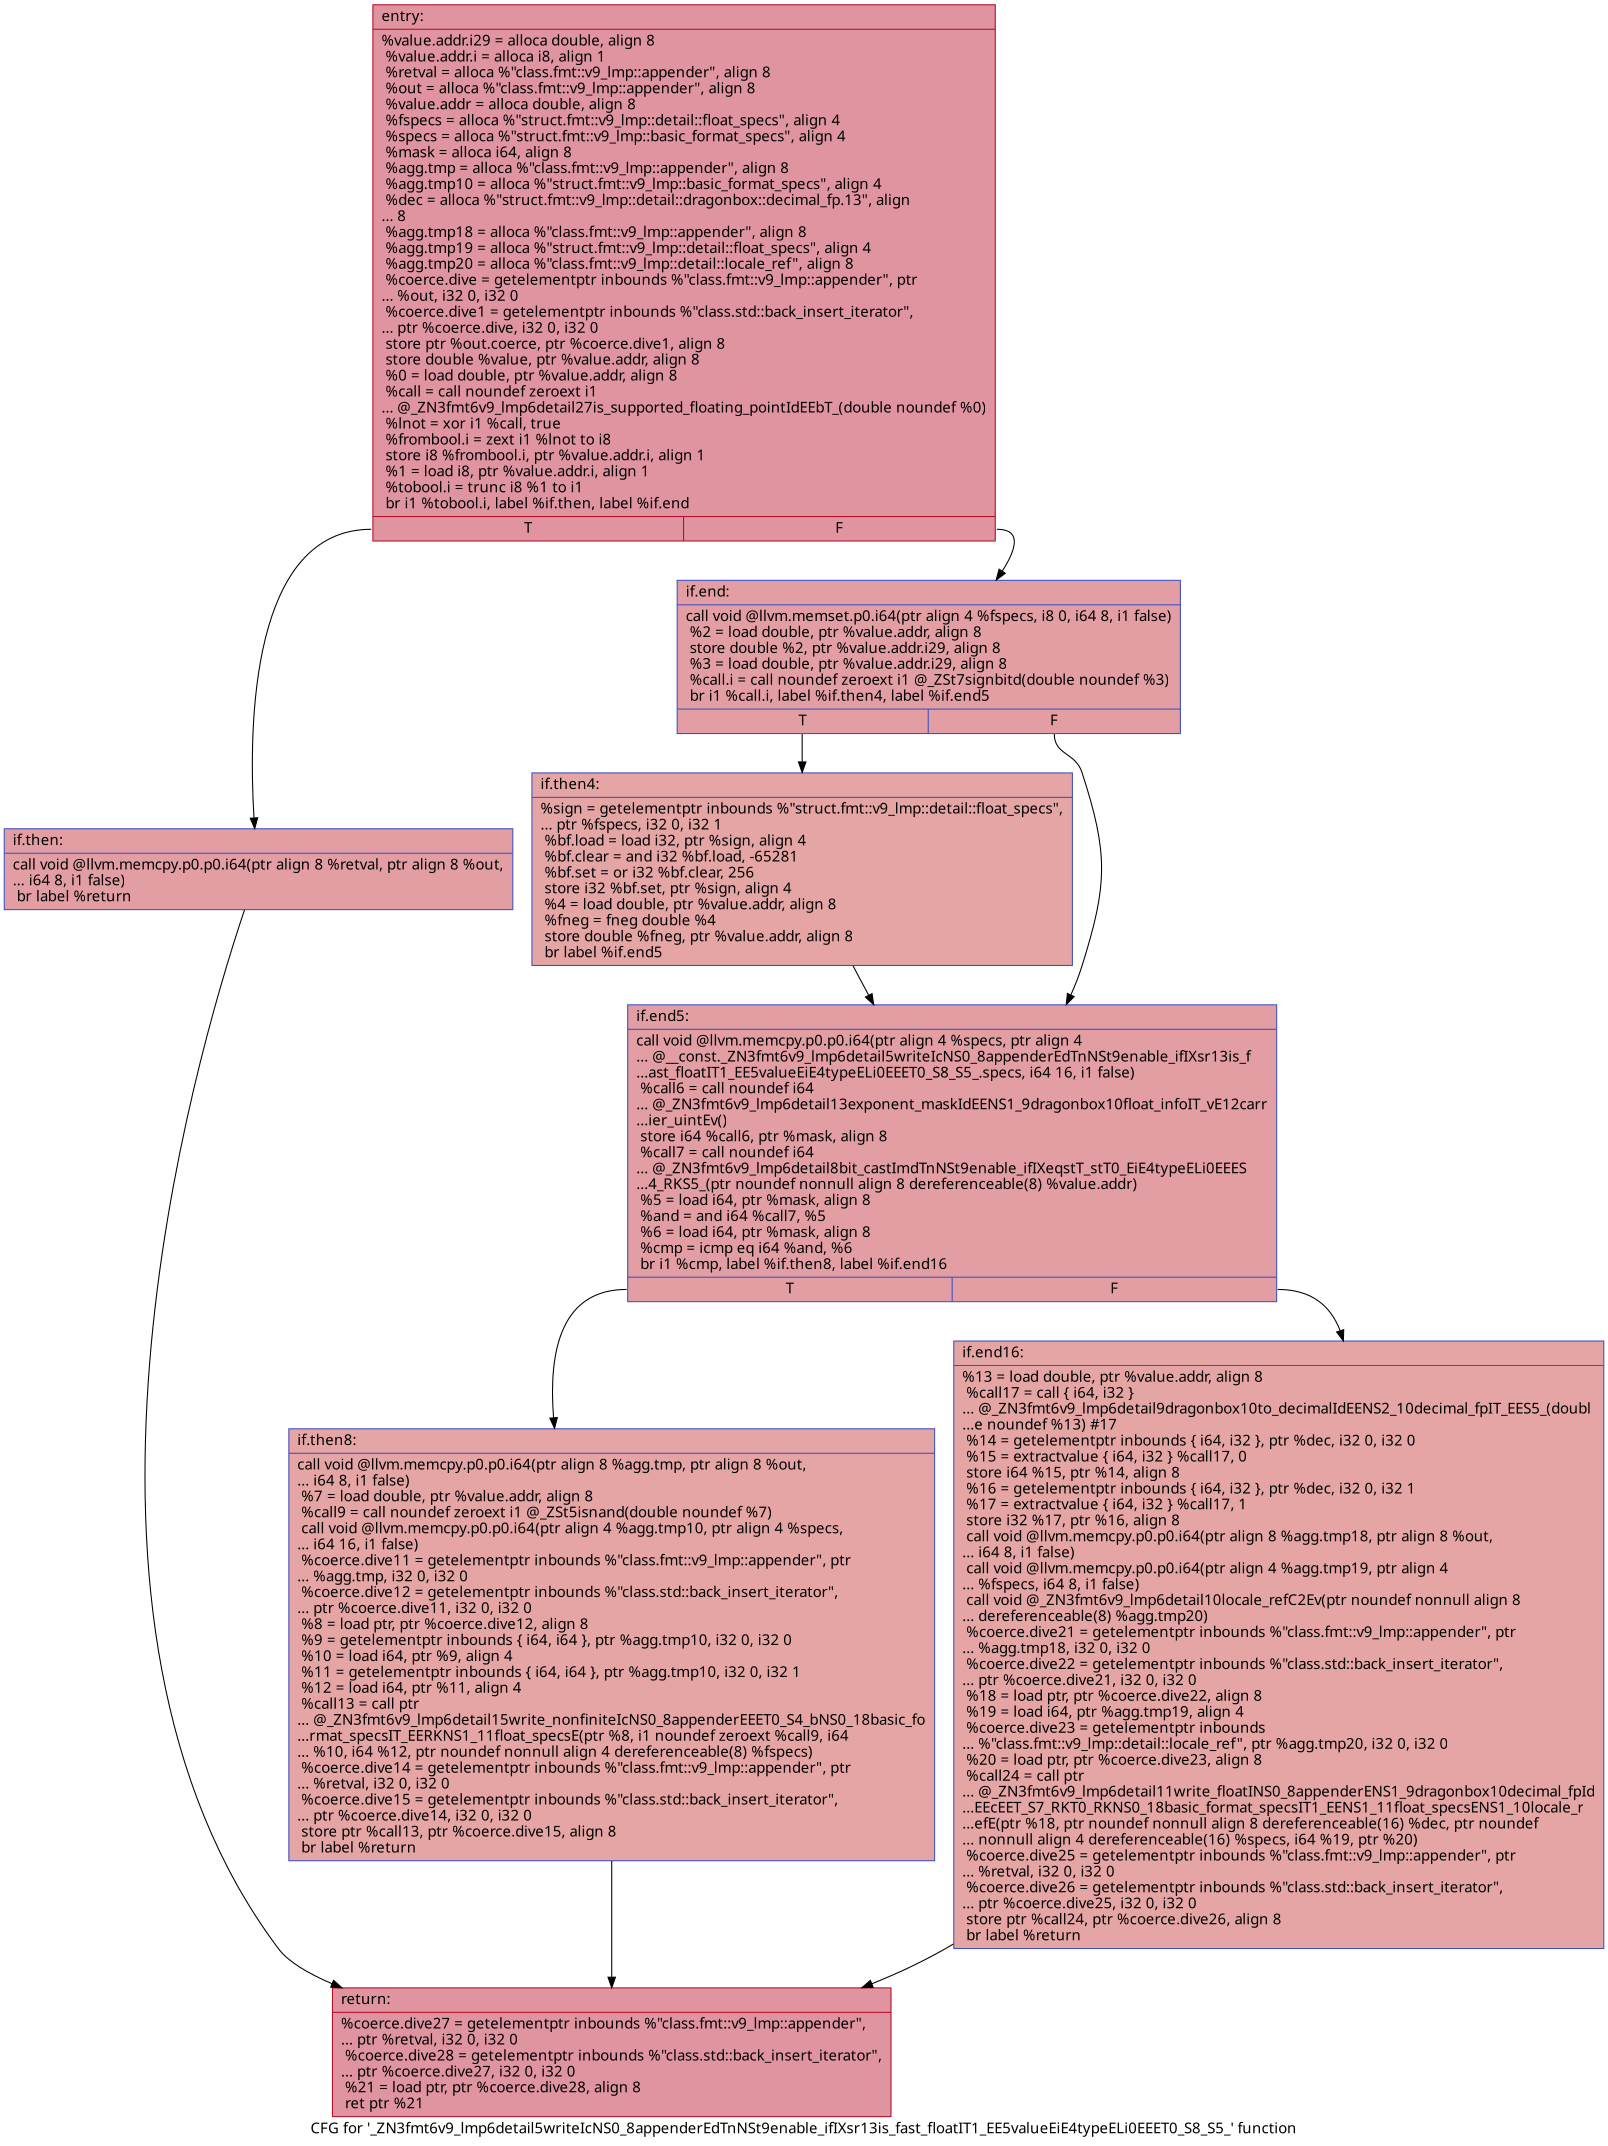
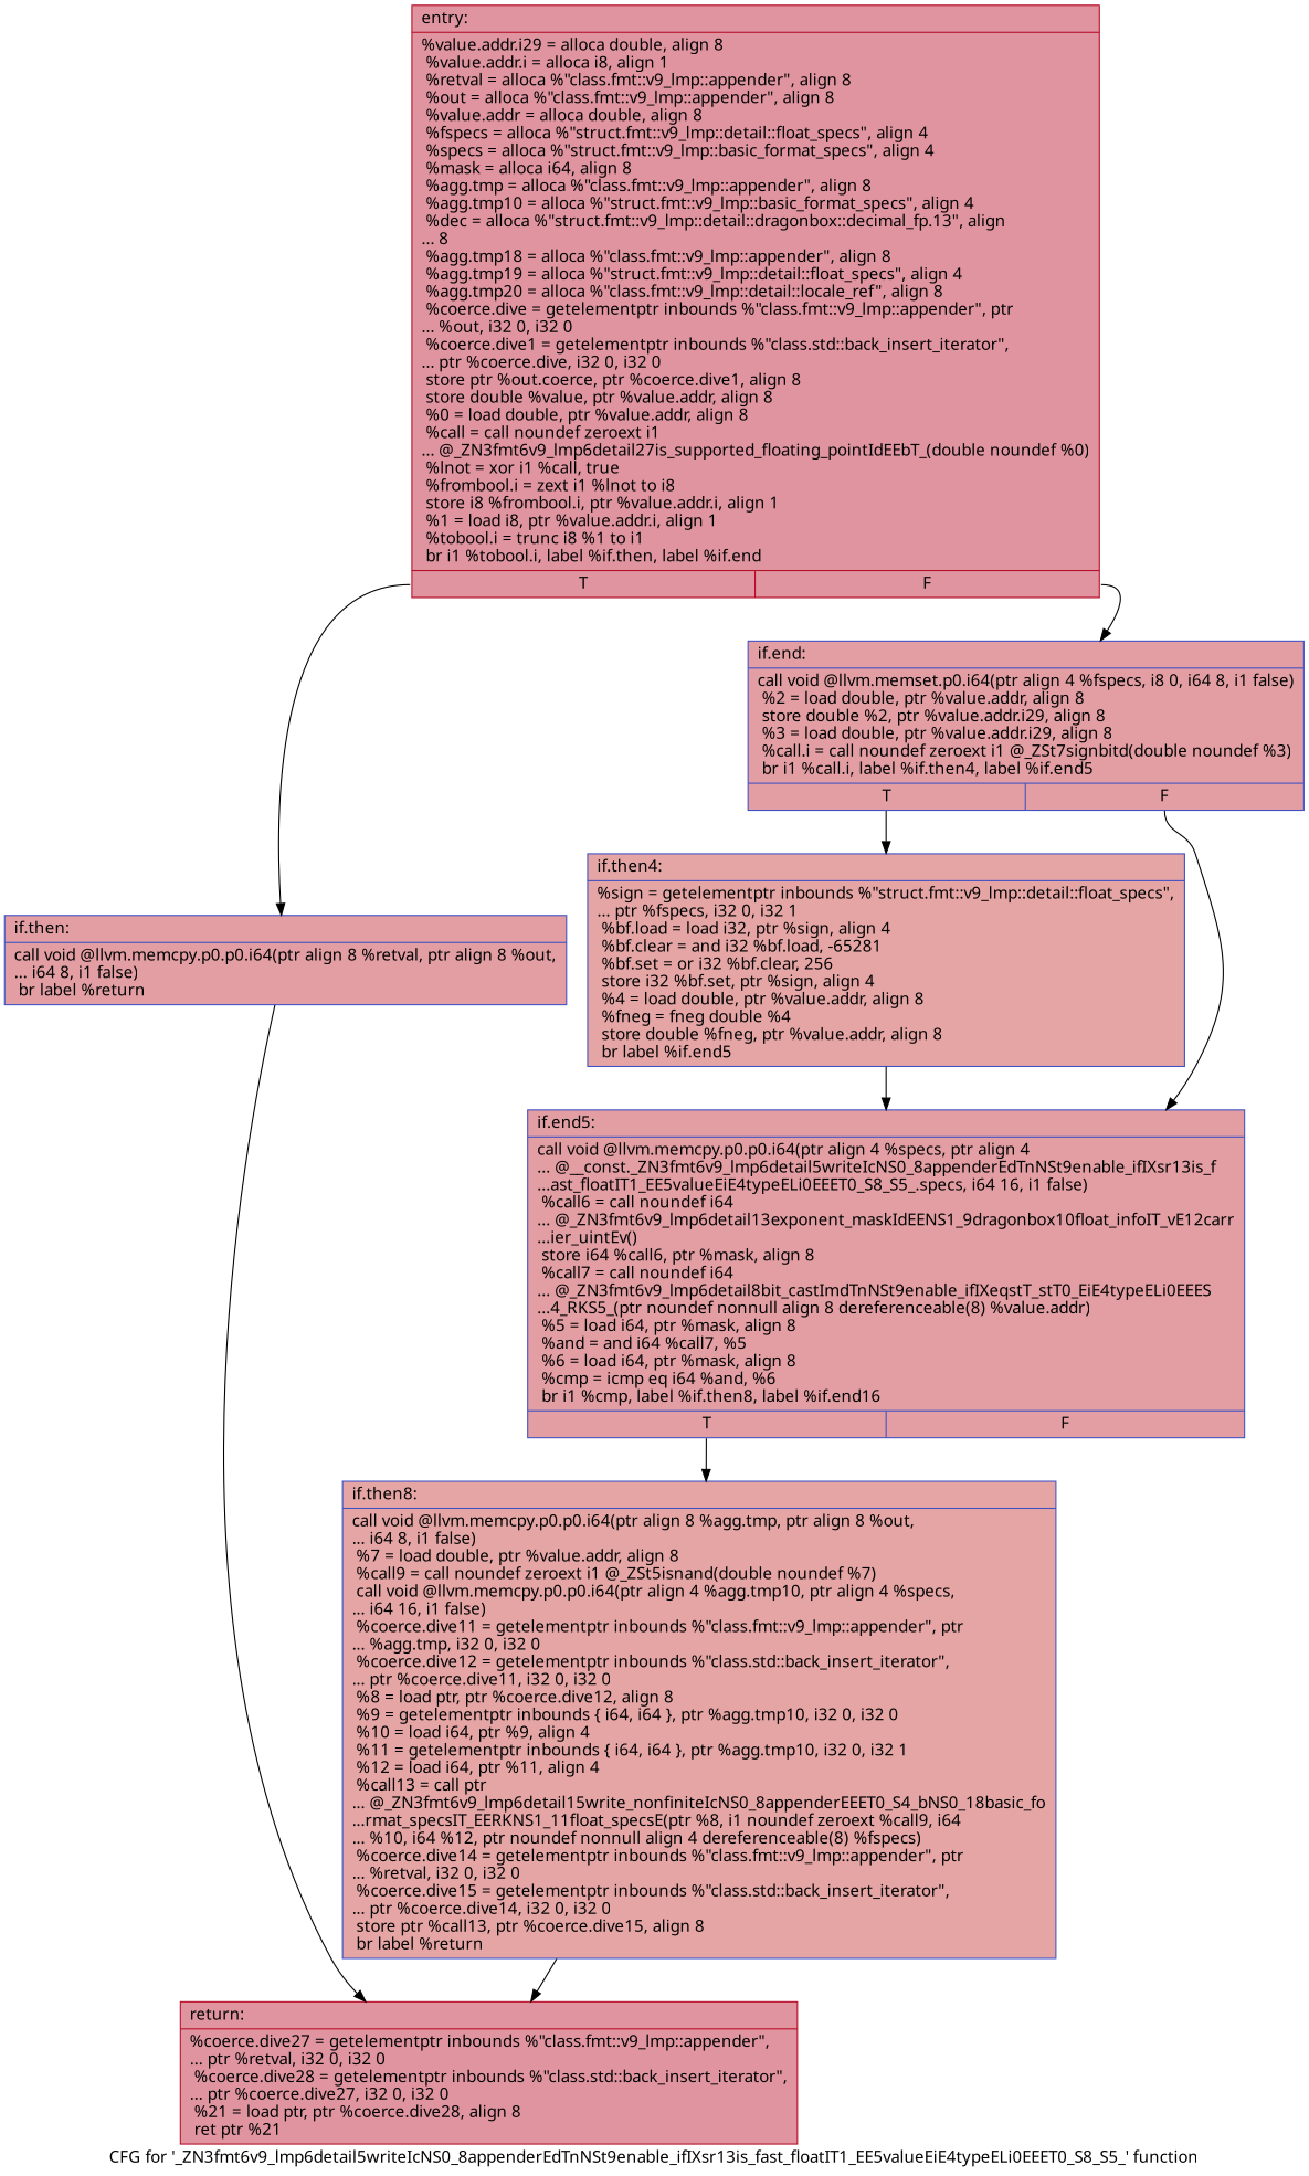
  digraph {
    label="CFG for '_ZN3fmt6v9_lmp6detail5writeIcNS0_8appenderEdTnNSt9enable_ifIXsr13is_fast_floatIT1_EE5valueEiE4typeELi0EEET0_S8_S5_' function"
    fontname="Noto Sans"
    node [color="#3d50c3ff" fillcolor="#be242e70" fontname="Noto Sans" shape=record style=filled]
    edge [fontname="Noto Sans"]
    n1 [color="#b70d28ff" fillcolor="#b70d2870" label="{entry:\l|  %value.addr.i29 = alloca double, align 8\l  %value.addr.i = alloca i8, align 1\l  %retval = alloca %\"class.fmt::v9_lmp::appender\", align 8\l  %out = alloca %\"class.fmt::v9_lmp::appender\", align 8\l  %value.addr = alloca double, align 8\l  %fspecs = alloca %\"struct.fmt::v9_lmp::detail::float_specs\", align 4\l  %specs = alloca %\"struct.fmt::v9_lmp::basic_format_specs\", align 4\l  %mask = alloca i64, align 8\l  %agg.tmp = alloca %\"class.fmt::v9_lmp::appender\", align 8\l  %agg.tmp10 = alloca %\"struct.fmt::v9_lmp::basic_format_specs\", align 4\l  %dec = alloca %\"struct.fmt::v9_lmp::detail::dragonbox::decimal_fp.13\", align\l... 8\l  %agg.tmp18 = alloca %\"class.fmt::v9_lmp::appender\", align 8\l  %agg.tmp19 = alloca %\"struct.fmt::v9_lmp::detail::float_specs\", align 4\l  %agg.tmp20 = alloca %\"class.fmt::v9_lmp::detail::locale_ref\", align 8\l  %coerce.dive = getelementptr inbounds %\"class.fmt::v9_lmp::appender\", ptr\l... %out, i32 0, i32 0\l  %coerce.dive1 = getelementptr inbounds %\"class.std::back_insert_iterator\",\l... ptr %coerce.dive, i32 0, i32 0\l  store ptr %out.coerce, ptr %coerce.dive1, align 8\l  store double %value, ptr %value.addr, align 8\l  %0 = load double, ptr %value.addr, align 8\l  %call = call noundef zeroext i1\l... @_ZN3fmt6v9_lmp6detail27is_supported_floating_pointIdEEbT_(double noundef %0)\l  %lnot = xor i1 %call, true\l  %frombool.i = zext i1 %lnot to i8\l  store i8 %frombool.i, ptr %value.addr.i, align 1\l  %1 = load i8, ptr %value.addr.i, align 1\l  %tobool.i = trunc i8 %1 to i1\l  br i1 %tobool.i, label %if.then, label %if.end\l|{<s0>T|<s1>F}}"]
    n2 [label="{if.then:\l|  call void @llvm.memcpy.p0.p0.i64(ptr align 8 %retval, ptr align 8 %out,\l... i64 8, i1 false)\l  br label %return\l}"]
    n3 [label="{if.end:\l|  call void @llvm.memset.p0.i64(ptr align 4 %fspecs, i8 0, i64 8, i1 false)\l  %2 = load double, ptr %value.addr, align 8\l  store double %2, ptr %value.addr.i29, align 8\l  %3 = load double, ptr %value.addr.i29, align 8\l  %call.i = call noundef zeroext i1 @_ZSt7signbitd(double noundef %3)\l  br i1 %call.i, label %if.then4, label %if.end5\l|{<s0>T|<s1>F}}"]
    n4 [color="#b70d28ff" fillcolor="#b70d2870" label="{return:\l|  %coerce.dive27 = getelementptr inbounds %\"class.fmt::v9_lmp::appender\",\l... ptr %retval, i32 0, i32 0\l  %coerce.dive28 = getelementptr inbounds %\"class.std::back_insert_iterator\",\l... ptr %coerce.dive27, i32 0, i32 0\l  %21 = load ptr, ptr %coerce.dive28, align 8\l  ret ptr %21\l}"]
    n5 [fillcolor="#c5333470" label="{if.then4:\l|  %sign = getelementptr inbounds %\"struct.fmt::v9_lmp::detail::float_specs\",\l... ptr %fspecs, i32 0, i32 1\l  %bf.load = load i32, ptr %sign, align 4\l  %bf.clear = and i32 %bf.load, -65281\l  %bf.set = or i32 %bf.clear, 256\l  store i32 %bf.set, ptr %sign, align 4\l  %4 = load double, ptr %value.addr, align 8\l  %fneg = fneg double %4\l  store double %fneg, ptr %value.addr, align 8\l  br label %if.end5\l}"]
    n6 [label="{if.end5:\l|  call void @llvm.memcpy.p0.p0.i64(ptr align 4 %specs, ptr align 4\l... @__const._ZN3fmt6v9_lmp6detail5writeIcNS0_8appenderEdTnNSt9enable_ifIXsr13is_f\l...ast_floatIT1_EE5valueEiE4typeELi0EEET0_S8_S5_.specs, i64 16, i1 false)\l  %call6 = call noundef i64\l... @_ZN3fmt6v9_lmp6detail13exponent_maskIdEENS1_9dragonbox10float_infoIT_vE12carr\l...ier_uintEv()\l  store i64 %call6, ptr %mask, align 8\l  %call7 = call noundef i64\l... @_ZN3fmt6v9_lmp6detail8bit_castImdTnNSt9enable_ifIXeqstT_stT0_EiE4typeELi0EEES\l...4_RKS5_(ptr noundef nonnull align 8 dereferenceable(8) %value.addr)\l  %5 = load i64, ptr %mask, align 8\l  %and = and i64 %call7, %5\l  %6 = load i64, ptr %mask, align 8\l  %cmp = icmp eq i64 %and, %6\l  br i1 %cmp, label %if.then8, label %if.end16\l|{<s0>T|<s1>F}}"]
    n7 [fillcolor="#c5333470" label="{if.then8:\l|  call void @llvm.memcpy.p0.p0.i64(ptr align 8 %agg.tmp, ptr align 8 %out,\l... i64 8, i1 false)\l  %7 = load double, ptr %value.addr, align 8\l  %call9 = call noundef zeroext i1 @_ZSt5isnand(double noundef %7)\l  call void @llvm.memcpy.p0.p0.i64(ptr align 4 %agg.tmp10, ptr align 4 %specs,\l... i64 16, i1 false)\l  %coerce.dive11 = getelementptr inbounds %\"class.fmt::v9_lmp::appender\", ptr\l... %agg.tmp, i32 0, i32 0\l  %coerce.dive12 = getelementptr inbounds %\"class.std::back_insert_iterator\",\l... ptr %coerce.dive11, i32 0, i32 0\l  %8 = load ptr, ptr %coerce.dive12, align 8\l  %9 = getelementptr inbounds \{ i64, i64 \}, ptr %agg.tmp10, i32 0, i32 0\l  %10 = load i64, ptr %9, align 4\l  %11 = getelementptr inbounds \{ i64, i64 \}, ptr %agg.tmp10, i32 0, i32 1\l  %12 = load i64, ptr %11, align 4\l  %call13 = call ptr\l... @_ZN3fmt6v9_lmp6detail15write_nonfiniteIcNS0_8appenderEEET0_S4_bNS0_18basic_fo\l...rmat_specsIT_EERKNS1_11float_specsE(ptr %8, i1 noundef zeroext %call9, i64\l... %10, i64 %12, ptr noundef nonnull align 4 dereferenceable(8) %fspecs)\l  %coerce.dive14 = getelementptr inbounds %\"class.fmt::v9_lmp::appender\", ptr\l... %retval, i32 0, i32 0\l  %coerce.dive15 = getelementptr inbounds %\"class.std::back_insert_iterator\",\l... ptr %coerce.dive14, i32 0, i32 0\l  store ptr %call13, ptr %coerce.dive15, align 8\l  br label %return\l}"]
-   n8 [fillcolor="#c5333470" label="{if.end16:\l|  %13 = load double, ptr %value.addr, align 8\l  %call17 = call \{ i64, i32 \}\l... @_ZN3fmt6v9_lmp6detail9dragonbox10to_decimalIdEENS2_10decimal_fpIT_EES5_(doubl\l...e noundef %13) #17\l  %14 = getelementptr inbounds \{ i64, i32 \}, ptr %dec, i32 0, i32 0\l  %15 = extractvalue \{ i64, i32 \} %call17, 0\l  store i64 %15, ptr %14, align 8\l  %16 = getelementptr inbounds \{ i64, i32 \}, ptr %dec, i32 0, i32 1\l  %17 = extractvalue \{ i64, i32 \} %call17, 1\l  store i32 %17, ptr %16, align 8\l  call void @llvm.memcpy.p0.p0.i64(ptr align 8 %agg.tmp18, ptr align 8 %out,\l... i64 8, i1 false)\l  call void @llvm.memcpy.p0.p0.i64(ptr align 4 %agg.tmp19, ptr align 4\l... %fspecs, i64 8, i1 false)\l  call void @_ZN3fmt6v9_lmp6detail10locale_refC2Ev(ptr noundef nonnull align 8\l... dereferenceable(8) %agg.tmp20)\l  %coerce.dive21 = getelementptr inbounds %\"class.fmt::v9_lmp::appender\", ptr\l... %agg.tmp18, i32 0, i32 0\l  %coerce.dive22 = getelementptr inbounds %\"class.std::back_insert_iterator\",\l... ptr %coerce.dive21, i32 0, i32 0\l  %18 = load ptr, ptr %coerce.dive22, align 8\l  %19 = load i64, ptr %agg.tmp19, align 4\l  %coerce.dive23 = getelementptr inbounds\l... %\"class.fmt::v9_lmp::detail::locale_ref\", ptr %agg.tmp20, i32 0, i32 0\l  %20 = load ptr, ptr %coerce.dive23, align 8\l  %call24 = call ptr\l... @_ZN3fmt6v9_lmp6detail11write_floatINS0_8appenderENS1_9dragonbox10decimal_fpId\l...EEcEET_S7_RKT0_RKNS0_18basic_format_specsIT1_EENS1_11float_specsENS1_10locale_r\l...efE(ptr %18, ptr noundef nonnull align 8 dereferenceable(16) %dec, ptr noundef\l... nonnull align 4 dereferenceable(16) %specs, i64 %19, ptr %20)\l  %coerce.dive25 = getelementptr inbounds %\"class.fmt::v9_lmp::appender\", ptr\l... %retval, i32 0, i32 0\l  %coerce.dive26 = getelementptr inbounds %\"class.std::back_insert_iterator\",\l... ptr %coerce.dive25, i32 0, i32 0\l  store ptr %call24, ptr %coerce.dive26, align 8\l  br label %return\l}"]
    n1 -> n2 [tailport=s0]
    n1 -> n3 [tailport=s1]
    n2 -> n4
    n3 -> n5 [tailport=s0]
    n3 -> n6 [tailport=s1]
    n5 -> n6
    n6 -> n7 [tailport=s0]
-   n6 -> n8 [tailport=s1]
    n7 -> n4
-   n8 -> n4
  }
